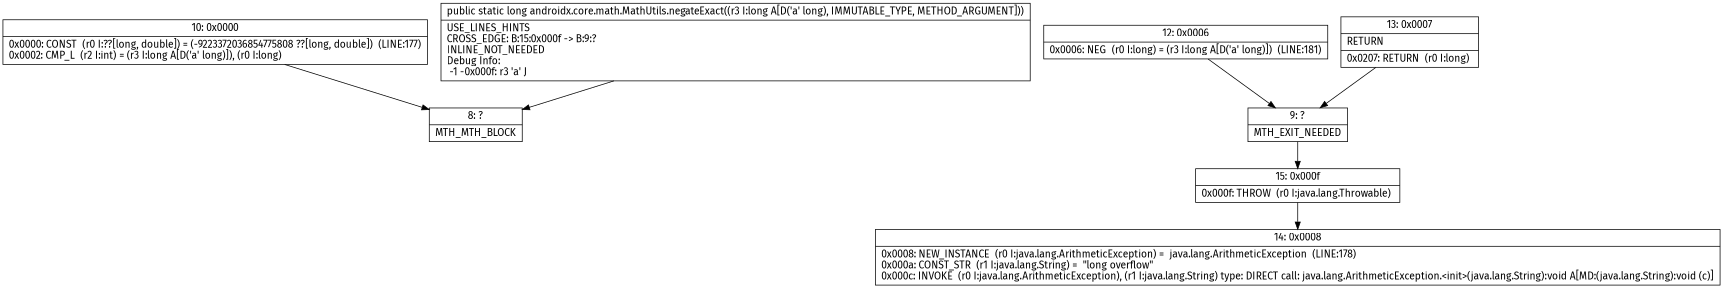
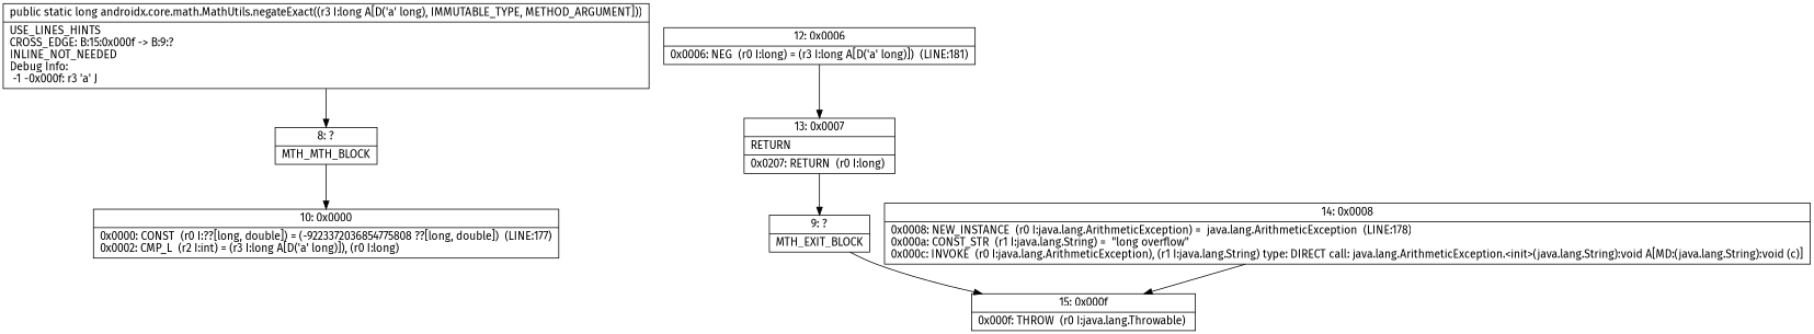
  digraph {
    fontname="Fira Sans"
    node [fontname="Fira Sans" shape=record]
    edge [fontname="Fira Sans"]
    n1 [label="{8\:\ ?|MTH_MTH_BLOCK\l}"]
    n2 [label="{10\:\ 0x0000|0x0000: CONST  (r0 I:??[long, double]) = (\-9223372036854775808 ??[long, double])  (LINE:177)\l0x0002: CMP_L  (r2 I:int) = (r3 I:long A[D('a' long)]), (r0 I:long) \l}"]
    n3 [label="{12\:\ 0x0006|0x0006: NEG  (r0 I:long) = (r3 I:long A[D('a' long)])  (LINE:181)\l}"]
    n4 [label="{13\:\ 0x0007|RETURN\l|0x0207: RETURN  (r0 I:long) \l}"]
    n5 [label="{14\:\ 0x0008|0x0008: NEW_INSTANCE  (r0 I:java.lang.ArithmeticException) =  java.lang.ArithmeticException  (LINE:178)\l0x000a: CONST_STR  (r1 I:java.lang.String) =  \"long overflow\" \l0x000c: INVOKE  (r0 I:java.lang.ArithmeticException), (r1 I:java.lang.String) type: DIRECT call: java.lang.ArithmeticException.\<init\>(java.lang.String):void A[MD:(java.lang.String):void (c)]\l}"]
    n6 [label="{15\:\ 0x000f|0x000f: THROW  (r0 I:java.lang.Throwable) \l}"]
-   n7 [label="{9\:\ ?|MTH_EXIT_NEEDED\l}"]
+   n7 [label="{9\:\ ?|MTH_EXIT_BLOCK\l}"]
    n8 [label="{public static long androidx.core.math.MathUtils.negateExact((r3 I:long A[D('a' long), IMMUTABLE_TYPE, METHOD_ARGUMENT]))  | USE_LINES_HINTS\lCROSS_EDGE: B:15:0x000f \-\> B:9:?\lINLINE_NOT_NEEDED\lDebug Info:\l  \-1 \-0x000f: r3 'a' J\l}"]
-   n2 -> n1
-   n3 -> n7
+   n1 -> n2
+   n3 -> n4
    n4 -> n7
-   n6 -> n5
+   n5 -> n6
    n7 -> n6
    n8 -> n1
  }
